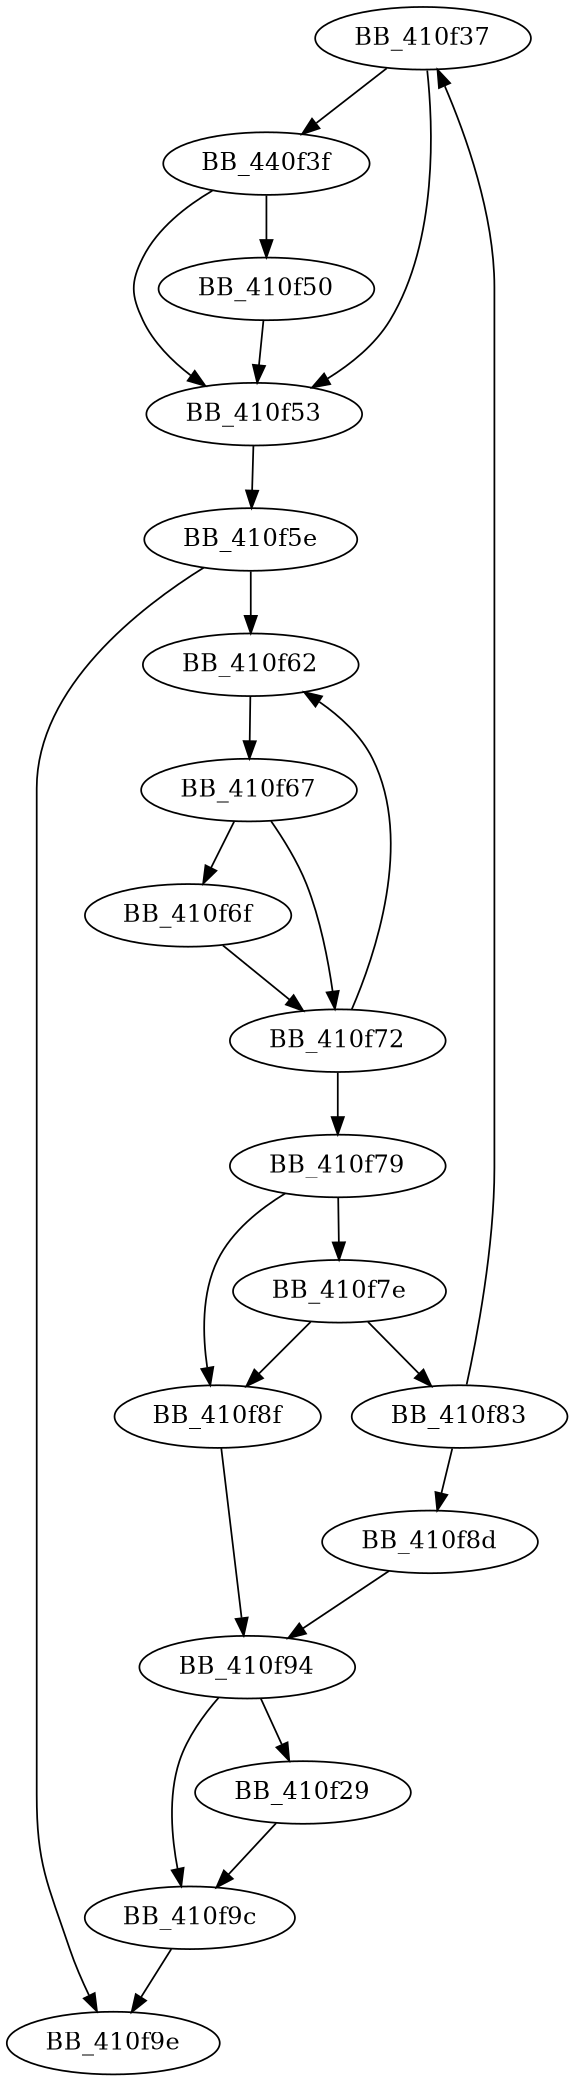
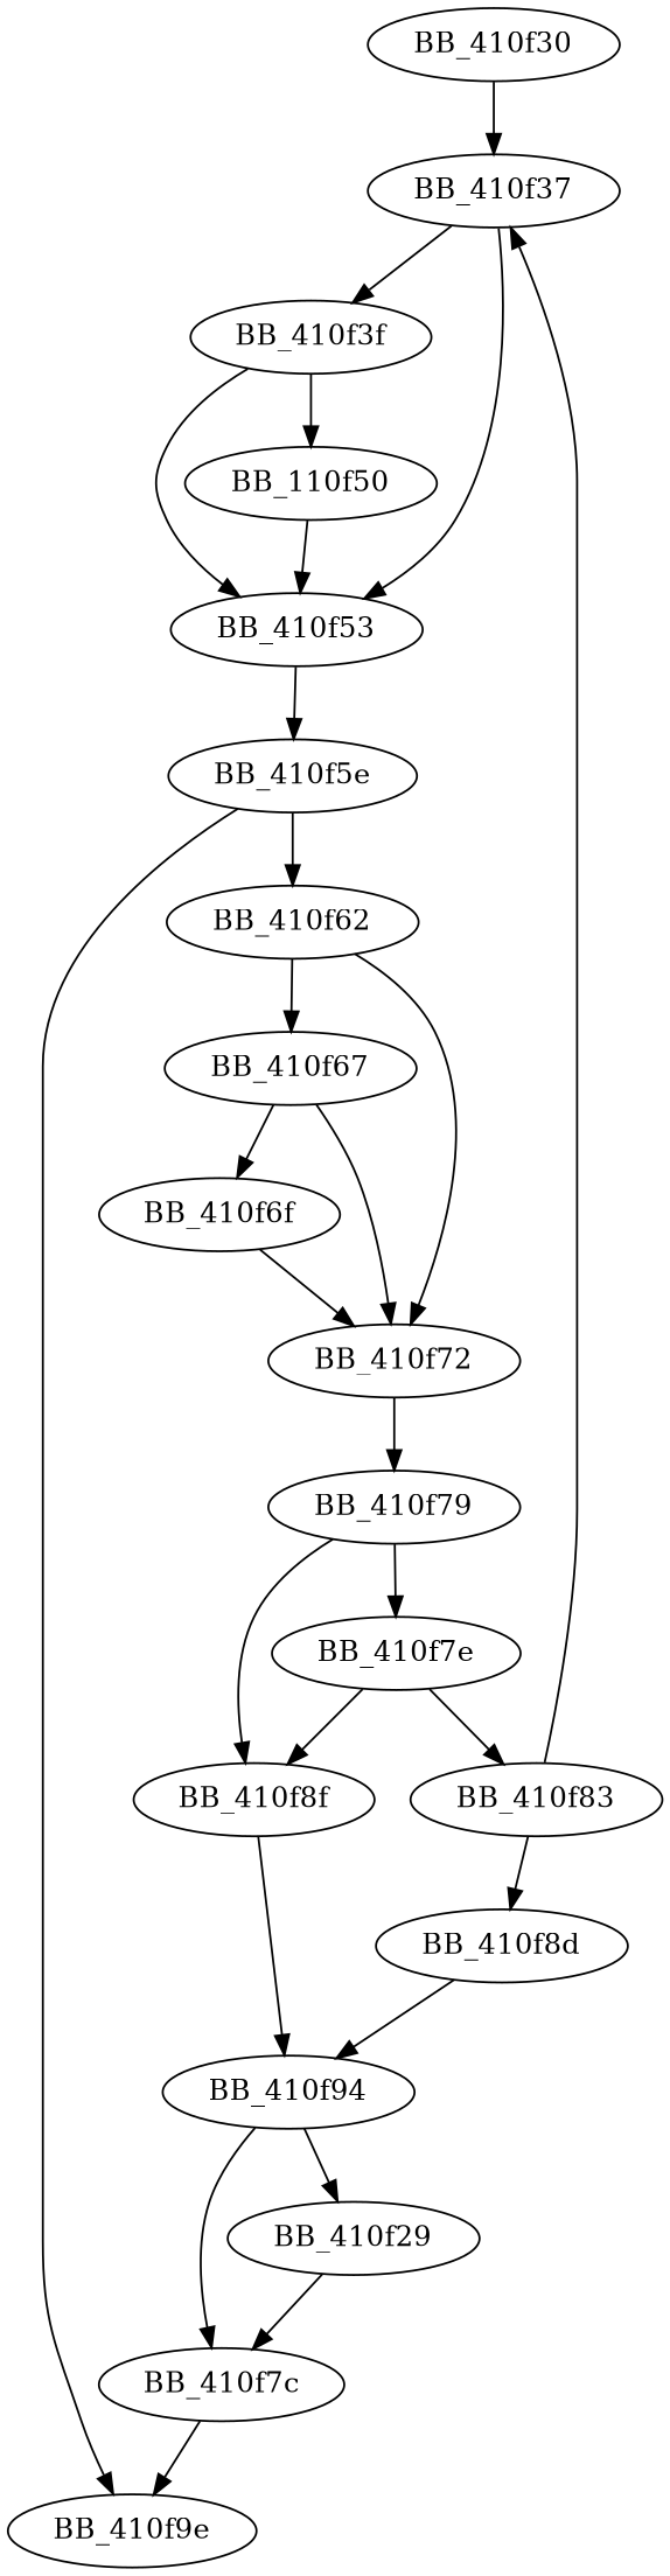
  digraph {
+   BB_410f30
    BB_410f37
-   BB_410f3f [label=BB_440f3f]
+   BB_410f3f
    BB_410f53
-   BB_410f50
+   BB_410f50 [label=BB_110f50]
    BB_410f5e
    BB_410f62
    BB_410f9e
    BB_410f67
    BB_410f72
    BB_410f6f
    BB_410f79
    BB_410f7e
    BB_410f8f
    BB_410f83
    BB_410f94
    BB_410f8d
    n18 [label=BB_410f29]
-   BB_410f9c
+   BB_410f9c [label=BB_410f7c]
+   BB_410f30 -> BB_410f37
    BB_410f37 -> BB_410f3f
    BB_410f37 -> BB_410f53
    BB_410f3f -> BB_410f53
    BB_410f3f -> BB_410f50
    BB_410f53 -> BB_410f5e
    BB_410f50 -> BB_410f53
    BB_410f5e -> BB_410f62
    BB_410f5e -> BB_410f9e
    BB_410f62 -> BB_410f67
-   BB_410f72 -> BB_410f62
+   BB_410f62 -> BB_410f72
    BB_410f67 -> BB_410f72
    BB_410f67 -> BB_410f6f
    BB_410f72 -> BB_410f79
    BB_410f6f -> BB_410f72
    BB_410f79 -> BB_410f7e
    BB_410f79 -> BB_410f8f
    BB_410f7e -> BB_410f8f
    BB_410f7e -> BB_410f83
    BB_410f8f -> BB_410f94
    BB_410f83 -> BB_410f37
    BB_410f83 -> BB_410f8d
    BB_410f94 -> n18
    BB_410f94 -> BB_410f9c
    BB_410f8d -> BB_410f94
    n18 -> BB_410f9c
    BB_410f9c -> BB_410f9e
  }
